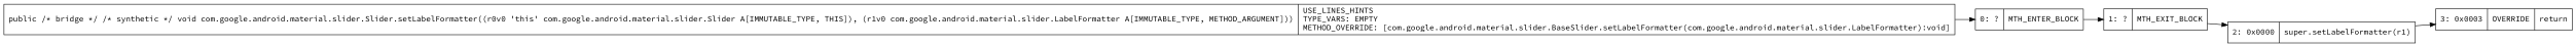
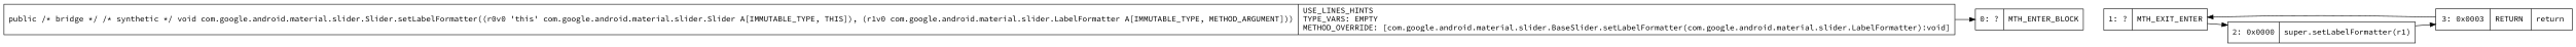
  digraph {
    fontname="Source Code Pro"
    rankdir=LR
    node [fontname="Source Code Pro" shape=record]
    edge [fontname="Source Code Pro"]
    n1 [label="{0\:\ ?|MTH_ENTER_BLOCK\l}"]
    n2 [label="{2\:\ 0x0000|super.setLabelFormatter(r1)\l}"]
-   n3 [label="{3\:\ 0x0003|OVERRIDE\l|return\l}"]
-   n4 [label="{1\:\ ?|MTH_EXIT_BLOCK\l}"]
+   n3 [label="{3\:\ 0x0003|RETURN\l|return\l}"]
+   n4 [label="{1\:\ ?|MTH_EXIT_ENTER\l}"]
    n5 [label="{public \/* bridge *\/ \/* synthetic *\/ void com.google.android.material.slider.Slider.setLabelFormatter((r0v0 'this' com.google.android.material.slider.Slider A[IMMUTABLE_TYPE, THIS]), (r1v0 com.google.android.material.slider.LabelFormatter A[IMMUTABLE_TYPE, METHOD_ARGUMENT]))  | USE_LINES_HINTS\lTYPE_VARS: EMPTY\lMETHOD_OVERRIDE: [com.google.android.material.slider.BaseSlider.setLabelFormatter(com.google.android.material.slider.LabelFormatter):void]\l}"]
    n2 -> n3
-   n1 -> n4
+   n3 -> n4
    n4 -> n2
    n5 -> n1
  }
